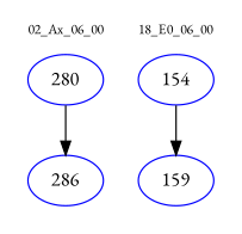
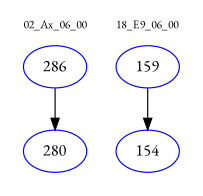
  digraph {
    fontname="EB Garamond"
    node [color=blue fontname="EB Garamond"]
    edge [color=black fontname="EB Garamond"]
    n1 [label=280]
    n2 [label=286]
    n3 [label=159]
    n4 [label=154]
    subgraph cluster_1 {
      color=white
      fontsize=10
      label="02_Ax_06_00"
      n1
      n2
    }
    subgraph cluster_2 {
      color=white
      fontsize=10
-     label="18_E0_06_00"
+     label="18_E9_06_00"
      n3
      n4
    }
-   n1 -> n2
-   n4 -> n3
+   n2 -> n1
+   n3 -> n4
  }
